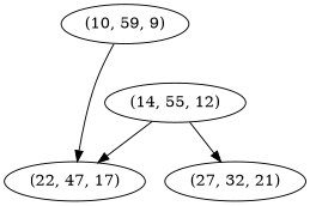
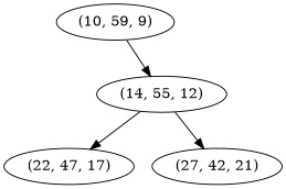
  digraph {
    "(10, 59, 9)"
    "(14, 55, 12)"
    "(22, 47, 17)"
-   "(27, 42, 21)" [label="(27, 32, 21)"]
-   "(10, 59, 9)" -> "(22, 47, 17)"
+   "(27, 42, 21)"
+   "(10, 59, 9)" -> "(14, 55, 12)"
    "(14, 55, 12)" -> "(22, 47, 17)"
    "(14, 55, 12)" -> "(27, 42, 21)"
  }
